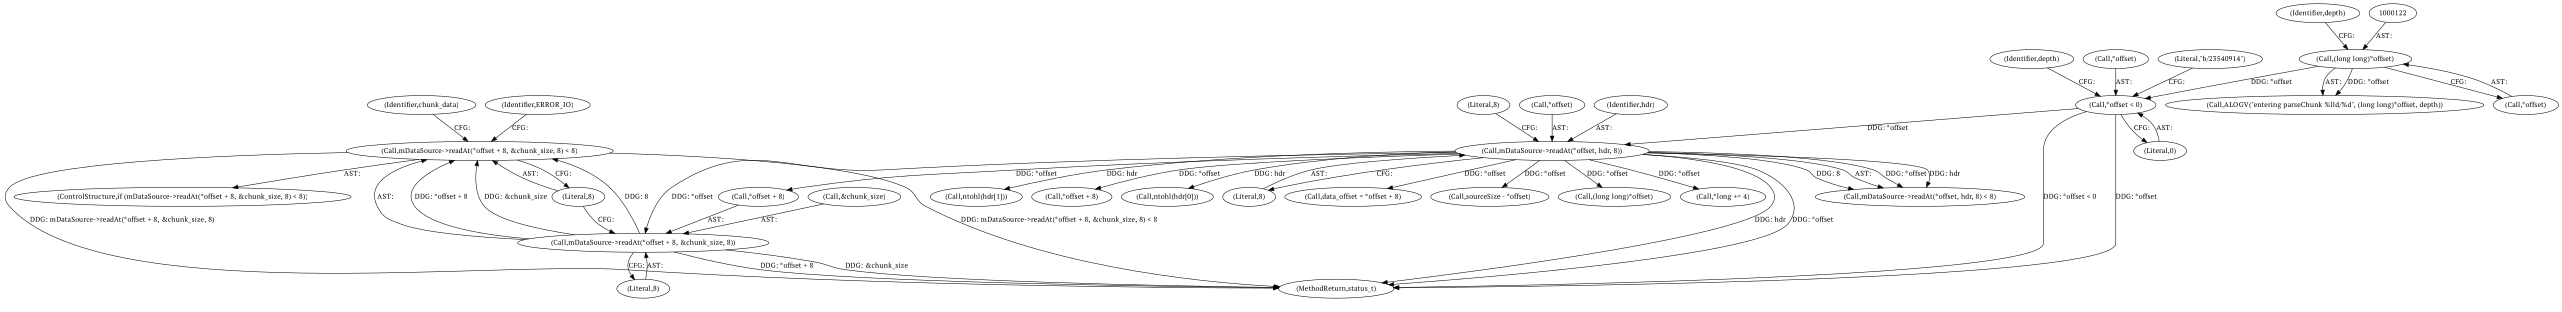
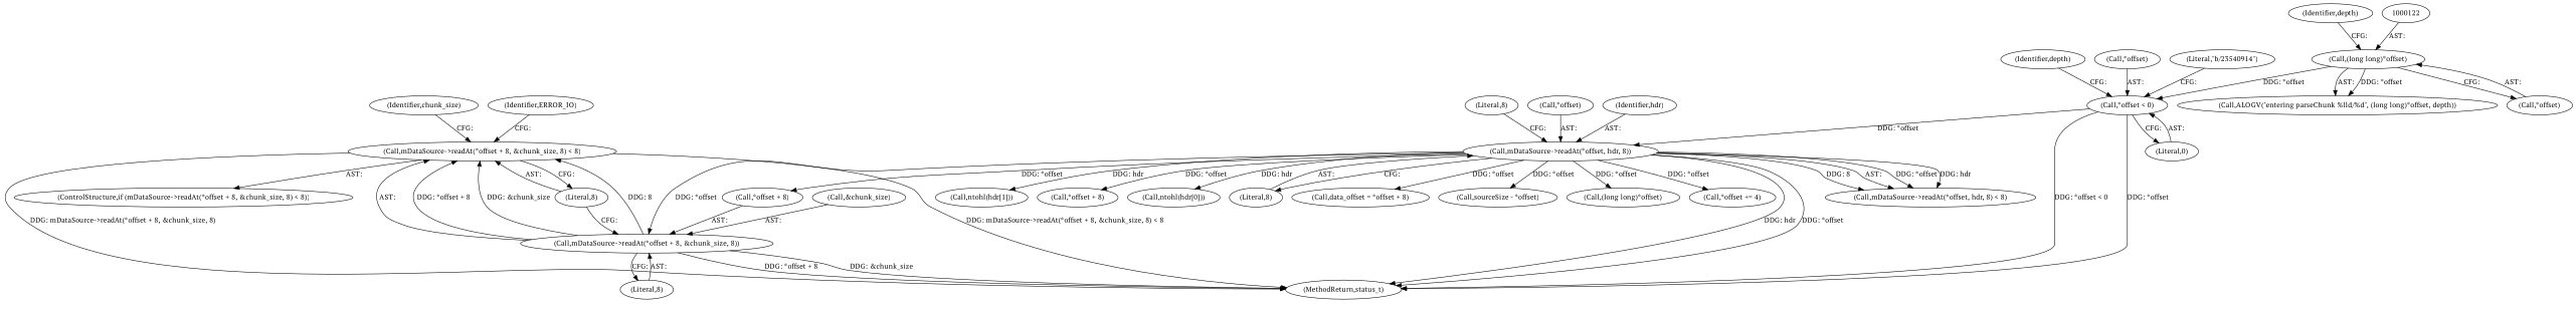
  digraph {
    fontname="PT Serif"
    node [fontname="PT Serif"]
    edge [fontname="PT Serif"]
    n1 [label="(Call,mDataSource->readAt(*offset + 8, &chunk_size, 8) < 8)"]
    n2 [label="(Literal,8)"]
    n3 [label="(ControlStructure,if (mDataSource->readAt(*offset + 8, &chunk_size, 8) < 8))"]
    n4 [label="(MethodReturn,status_t)"]
    n5 [label="(Call,mDataSource->readAt(*offset + 8, &chunk_size, 8))"]
    n6 [label="(Literal,8)"]
    n7 [label="(Call,mDataSource->readAt(*offset, hdr, 8))"]
    n8 [label="(Call,data_offset = *offset + 8)"]
    n9 [label="(Call,sourceSize - *offset)"]
    n10 [label="(Call,*offset + 8)"]
    n11 [label="(Call,(long long)*offset)"]
-   n12 [label="(Call,*long += 4)"]
+   n12 [label="(Call,*offset += 4)"]
    n13 [label="(Literal,8)"]
    n14 [label="(Call,mDataSource->readAt(*offset, hdr, 8) < 8)"]
    n15 [label="(Call,ntohl(hdr[1]))"]
    n16 [label="(Call,*offset + 8)"]
    n17 [label="(Call,ntohl(hdr[0]))"]
    n18 [label="(Call,*offset < 0)"]
    n19 [label="(Literal,0)"]
    n20 [label="(Call,(long long)*offset)"]
    n21 [label="(Call,*offset)"]
    n22 [label="(Call,ALOGV(\"entering parseChunk %lld/%d\", (long long)*offset, depth))"]
    n23 [label="(Call,&chunk_size)"]
-   n24 [label="(Identifier,chunk_data)"]
+   n24 [label="(Identifier,chunk_size)"]
    n25 [label="(Identifier,depth)"]
    n26 [label="(Identifier,depth)"]
    n27 [label="(Identifier,ERROR_IO)"]
    n28 [label="(Call,*offset)"]
    n29 [label="(Literal,8)"]
    n30 [label="(Call,*offset)"]
    n31 [label="(Identifier,hdr)"]
    n32 [label="(Literal,\"b/23540914\")"]
    1000122
    n1 -> n2 [label="CFG: "]
    n1 -> n3 [label="AST: "]
    n1 -> n4 [label="DDG: mDataSource->readAt(*offset + 8, &chunk_size, 8)"]
    n1 -> n4 [label="DDG: mDataSource->readAt(*offset + 8, &chunk_size, 8) < 8"]
    n2 -> n1 [label="AST: "]
    n2 -> n5 [label="CFG: "]
    n5 -> n1 [label="AST: "]
    n5 -> n1 [label="DDG: *offset + 8"]
    n5 -> n1 [label="DDG: &chunk_size"]
    n5 -> n1 [label="DDG: 8"]
    n5 -> n4 [label="DDG: *offset + 8"]
    n5 -> n4 [label="DDG: &chunk_size"]
    n5 -> n6 [label="CFG: "]
    n6 -> n5 [label="AST: "]
    n7 -> n4 [label="DDG: hdr"]
    n7 -> n4 [label="DDG: *offset"]
    n7 -> n5 [label="DDG: *offset"]
    n7 -> n8 [label="DDG: *offset"]
    n7 -> n9 [label="DDG: *offset"]
    n7 -> n10 [label="DDG: *offset"]
    n7 -> n11 [label="DDG: *offset"]
    n7 -> n12 [label="DDG: *offset"]
    n7 -> n13 [label="CFG: "]
    n7 -> n14 [label="AST: "]
    n7 -> n14 [label="DDG: *offset"]
    n7 -> n14 [label="DDG: hdr"]
    n7 -> n14 [label="DDG: 8"]
    n7 -> n15 [label="DDG: hdr"]
    n7 -> n16 [label="DDG: *offset"]
    n7 -> n17 [label="DDG: hdr"]
    n10 -> n5 [label="AST: "]
    n13 -> n7 [label="AST: "]
    n18 -> n4 [label="DDG: *offset < 0"]
    n18 -> n4 [label="DDG: *offset"]
    n18 -> n7 [label="DDG: *offset"]
    n18 -> n19 [label="CFG: "]
    n19 -> n18 [label="AST: "]
    n20 -> n18 [label="DDG: *offset"]
    n20 -> n21 [label="CFG: "]
    n20 -> n22 [label="AST: "]
    n20 -> n22 [label="DDG: *offset"]
    n21 -> n20 [label="AST: "]
    n23 -> n5 [label="AST: "]
    n24 -> n1 [label="CFG: "]
    n25 -> n20 [label="CFG: "]
    n26 -> n18 [label="CFG: "]
    n27 -> n1 [label="CFG: "]
    n28 -> n18 [label="AST: "]
    n29 -> n7 [label="CFG: "]
    n30 -> n7 [label="AST: "]
    n31 -> n7 [label="AST: "]
    n32 -> n18 [label="CFG: "]
    1000122 -> n20 [label="AST: "]
  }
